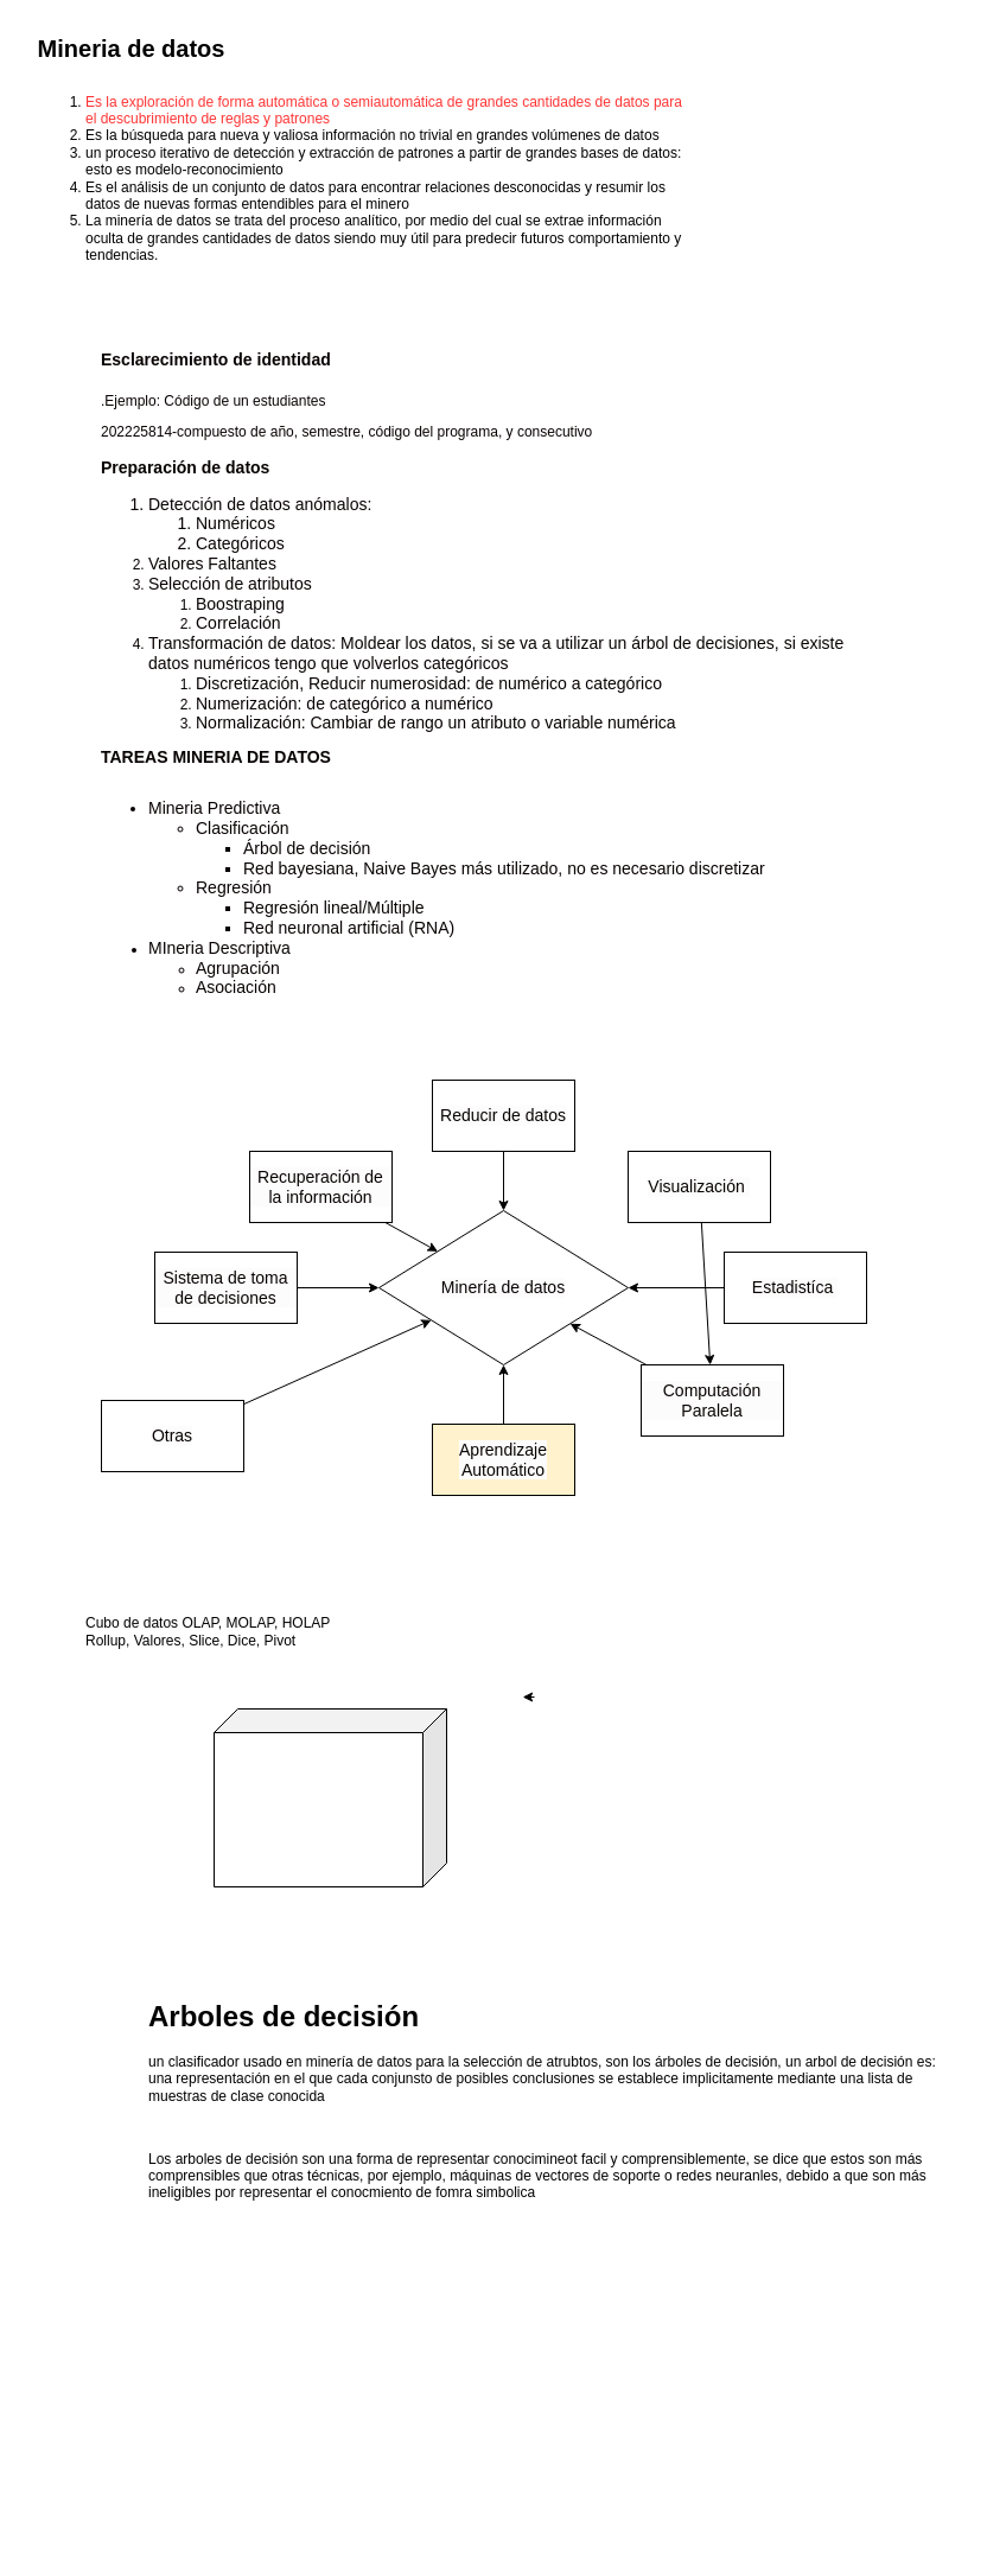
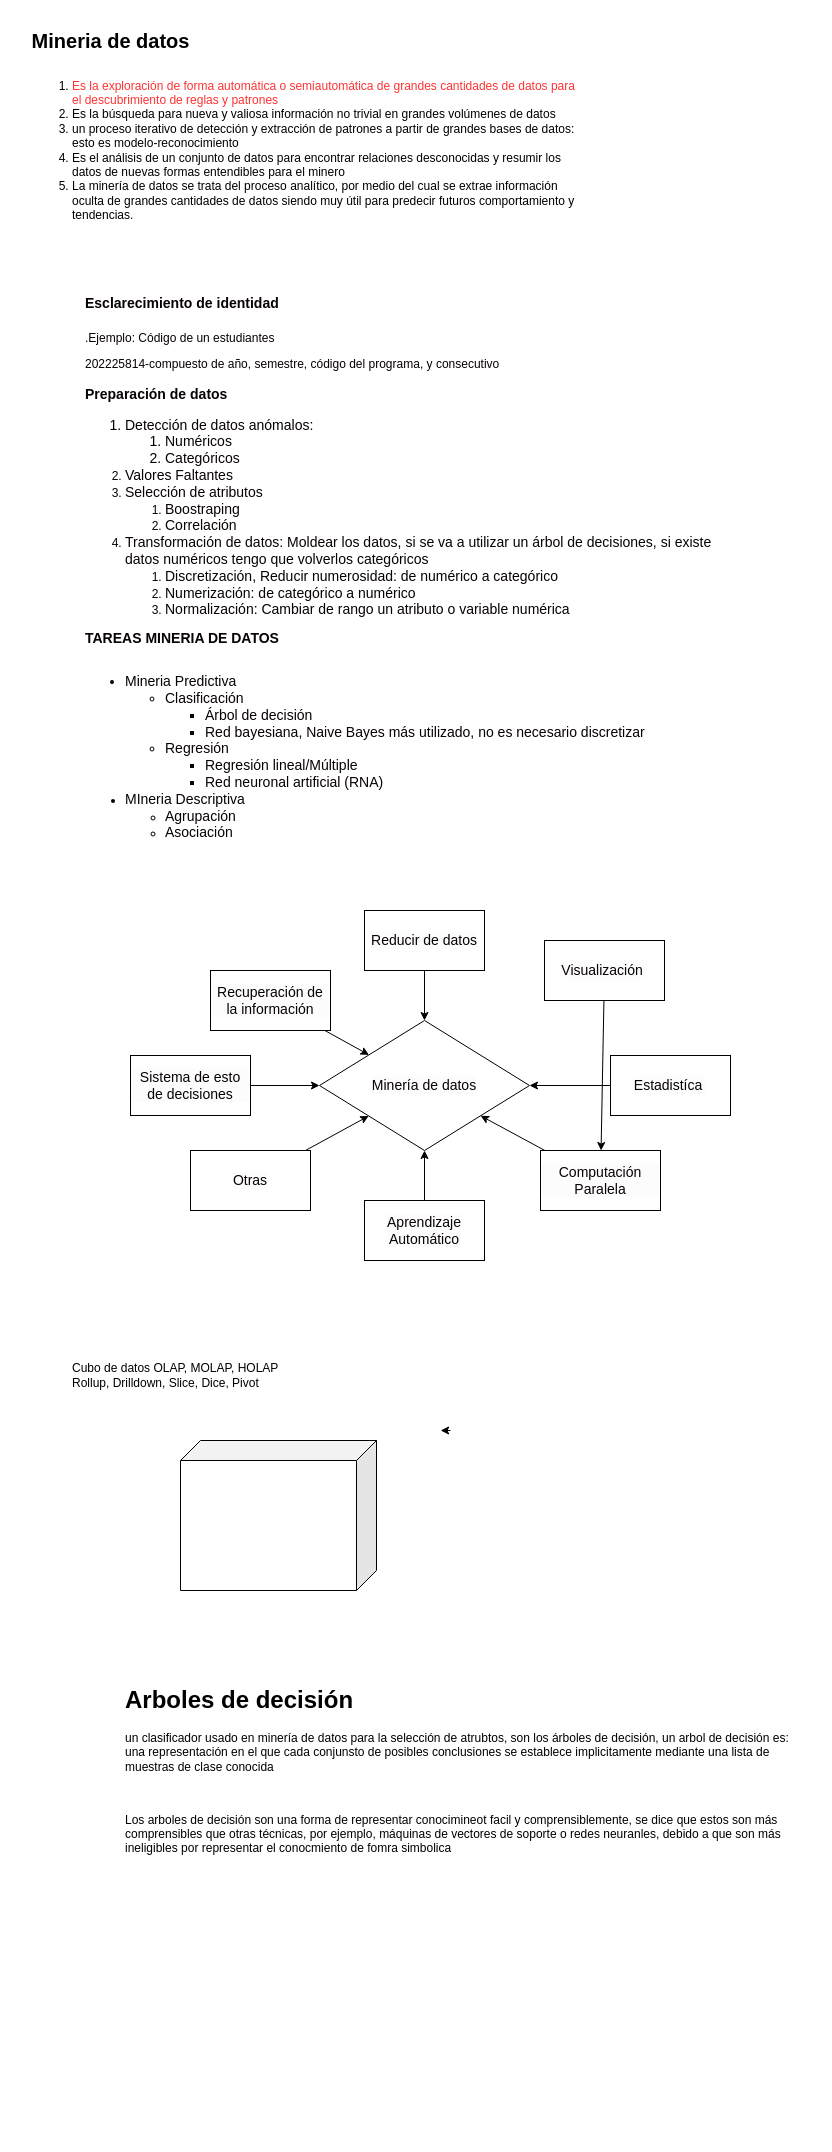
  <mxCell id="0" />
  <mxCell id="1" parent="0" />
  <mxCell id="2" value="&lt;b&gt;&lt;font style=&quot;font-size: 20px;&quot;&gt;Mineria de datos&lt;/font&gt;&lt;/b&gt;" style="text;html=1;align=center;verticalAlign=middle;resizable=0;points=[];autosize=1;strokeColor=none;fillColor=none;" parent="1" vertex="1"><mxGeometry x="20" y="20" width="180" height="40" as="geometry" /></mxCell>
  <mxCell id="3" value="&lt;div style=&quot;&quot;&gt;&lt;ol&gt;&lt;li&gt;&lt;span style=&quot;background-color: initial;&quot;&gt;&lt;font color=&quot;#ff3333&quot;&gt;Es la exploración de forma automática o semiautomática de grandes cantidades de datos para el descubrimiento de reglas y patrones&lt;/font&gt;&lt;/span&gt;&lt;/li&gt;&lt;li&gt;Es la búsqueda para nueva y valiosa información no trivial en grandes volúmenes de datos&lt;/li&gt;&lt;li&gt;un proceso iterativo de detección y extracción de patrones a partir de grandes bases de datos: esto es modelo-reconocimiento&amp;nbsp;&lt;/li&gt;&lt;li&gt;Es el análisis de un conjunto de datos para encontrar relaciones desconocidas y resumir los datos de nuevas formas entendibles para el minero&amp;nbsp;&lt;/li&gt;&lt;li&gt;La minería de datos se trata del proceso analítico, por medio del cual se extrae información oculta de grandes cantidades de datos siendo muy útil para predecir futuros comportamiento y tendencias.&lt;/li&gt;&lt;/ol&gt;&lt;/div&gt;" style="text;html=1;strokeColor=none;fillColor=none;align=left;verticalAlign=middle;whiteSpace=wrap;rounded=0;" parent="1" vertex="1"><mxGeometry x="30" y="70" width="545" height="160" as="geometry" /></mxCell>
  <mxCell id="4" value="&lt;h1&gt;&lt;font style=&quot;font-size: 14px;&quot;&gt;Esclarecimiento de identidad&amp;nbsp;&lt;/font&gt;&lt;/h1&gt;&lt;p&gt;.Ejemplo: Código de un estudiantes&lt;/p&gt;&lt;p&gt;202225814-compuesto de año, semestre, código del programa, y consecutivo&lt;/p&gt;&lt;p style=&quot;font-size: 14px;&quot;&gt;&lt;font style=&quot;font-size: 14px;&quot;&gt;&lt;b&gt;Preparación de datos&lt;/b&gt;&lt;/font&gt;&lt;/p&gt;&lt;p style=&quot;&quot;&gt;&lt;/p&gt;&lt;ol style=&quot;&quot;&gt;&lt;li style=&quot;font-size: 14px;&quot;&gt;Detección de datos anómalos:&amp;nbsp;&lt;/li&gt;&lt;ol style=&quot;font-size: 14px;&quot;&gt;&lt;li&gt;Numéricos&lt;/li&gt;&lt;li&gt;Categóricos&lt;/li&gt;&lt;/ol&gt;&lt;li style=&quot;&quot;&gt;&lt;span style=&quot;font-size: 14px;&quot;&gt;Valores Faltantes&lt;/span&gt;&lt;/li&gt;&lt;li style=&quot;&quot;&gt;&lt;span style=&quot;font-size: 14px;&quot;&gt;Selección de atributos&lt;/span&gt;&lt;/li&gt;&lt;ol&gt;&lt;li style=&quot;&quot;&gt;&lt;span style=&quot;font-size: 14px;&quot;&gt;Boostraping&lt;/span&gt;&lt;/li&gt;&lt;li style=&quot;&quot;&gt;&lt;span style=&quot;font-size: 14px;&quot;&gt;Correlación&lt;/span&gt;&lt;/li&gt;&lt;/ol&gt;&lt;li&gt;&lt;span style=&quot;font-size: 14px;&quot;&gt;Transformación de datos: Moldear los datos, si se va a utilizar un árbol&amp;nbsp;de decisiones, si existe datos numéricos tengo que volverlos categóricos&lt;/span&gt;&lt;/li&gt;&lt;ol&gt;&lt;li&gt;&lt;span style=&quot;font-size: 14px;&quot;&gt;Discretización, Reducir&amp;nbsp;numerosidad: de numérico a categórico&amp;nbsp;&lt;/span&gt;&lt;/li&gt;&lt;li&gt;&lt;span style=&quot;font-size: 14px;&quot;&gt;Numerización: de categórico&amp;nbsp;a&amp;nbsp;numérico&lt;/span&gt;&lt;/li&gt;&lt;li&gt;&lt;span style=&quot;font-size: 14px;&quot;&gt;Normalización: Cambiar de rango un atributo o variable numérica&lt;/span&gt;&lt;/li&gt;&lt;/ol&gt;&lt;/ol&gt;&lt;b style=&quot;font-size: 14px;&quot;&gt;TAREAS MINERIA DE DATOS&lt;/b&gt;&lt;br&gt;&lt;br&gt;&lt;ul style=&quot;&quot;&gt;&lt;li style=&quot;font-size: 14px;&quot;&gt;&lt;span style=&quot;font-size: 14px;&quot;&gt;Mineria Predictiva&lt;/span&gt;&lt;/li&gt;&lt;ul style=&quot;&quot;&gt;&lt;li style=&quot;font-size: 14px;&quot;&gt;&lt;span style=&quot;font-size: 14px;&quot;&gt;Clasificación&lt;/span&gt;&lt;/li&gt;&lt;ul style=&quot;font-size: 14px;&quot;&gt;&lt;li&gt;Árbol de decisión&lt;/li&gt;&lt;li&gt;Red bayesiana, Naive Bayes más utilizado, no es necesario discretizar&lt;/li&gt;&lt;/ul&gt;&lt;li style=&quot;font-size: 14px;&quot;&gt;&lt;span style=&quot;font-size: 14px;&quot;&gt;Regresión&lt;/span&gt;&lt;/li&gt;&lt;ul style=&quot;font-size: 14px;&quot;&gt;&lt;li&gt;Regresión lineal/Múltiple&lt;/li&gt;&lt;li&gt;Red neuronal artificial (RNA)&lt;/li&gt;&lt;/ul&gt;&lt;/ul&gt;&lt;li&gt;&lt;span style=&quot;font-size: 14px;&quot;&gt;MIneria Descriptiva&lt;/span&gt;&lt;/li&gt;&lt;ul&gt;&lt;li&gt;&lt;span style=&quot;font-size: 14px;&quot;&gt;Agrupación&lt;/span&gt;&lt;/li&gt;&lt;li&gt;&lt;span style=&quot;font-size: 14px;&quot;&gt;Asociación&lt;/span&gt;&lt;/li&gt;&lt;/ul&gt;&lt;/ul&gt;&lt;p&gt;&lt;/p&gt;" style="text;html=1;strokeColor=none;fillColor=none;spacing=5;spacingTop=-20;whiteSpace=wrap;overflow=hidden;rounded=0;fontSize=12;fontColor=#080202;" parent="1" vertex="1"><mxGeometry x="80" y="280" width="650" height="590" as="geometry" /></mxCell>
  <mxCell id="5" value="Minería de datos" style="rhombus;whiteSpace=wrap;html=1;labelBackgroundColor=#FCFCFC;fontSize=14;fontColor=#080202;" parent="1" vertex="1"><mxGeometry x="319" y="1020" width="210" height="130" as="geometry" /></mxCell>
  <mxCell id="6" value="" style="edgeStyle=none;rounded=0;orthogonalLoop=1;jettySize=auto;html=1;fontSize=14;fontColor=#080202;" parent="1" source="7" target="5" edge="1"><mxGeometry relative="1" as="geometry" /></mxCell>
  <mxCell id="7" value="Reducir de datos" style="rounded=0;whiteSpace=wrap;html=1;labelBackgroundColor=#FCFCFC;fontSize=14;fontColor=#080202;" parent="1" vertex="1"><mxGeometry x="364" y="910" width="120" height="60" as="geometry" /></mxCell>
  <mxCell id="8" value="" style="edgeStyle=none;rounded=0;orthogonalLoop=1;jettySize=auto;html=1;fontSize=14;fontColor=#080202;" parent="1" source="9" target="13" edge="1"><mxGeometry relative="1" as="geometry" /></mxCell>
- <mxCell id="9" value="Visualización&amp;nbsp;" style="rounded=0;whiteSpace=wrap;html=1;labelBackgroundColor=#FCFCFC;fontSize=14;fontColor=#080202;" parent="1" vertex="1"><mxGeometry x="529" y="970" width="120" height="60" as="geometry" /></mxCell>
+ <mxCell id="9" value="Visualización&amp;nbsp;" style="rounded=0;whiteSpace=wrap;html=1;labelBackgroundColor=#FCFCFC;fontSize=14;fontColor=#080202;" parent="1" vertex="1"><mxGeometry x="544" y="940" width="120" height="60" as="geometry" /></mxCell>
  <mxCell id="10" value="" style="edgeStyle=none;rounded=0;orthogonalLoop=1;jettySize=auto;html=1;fontSize=14;fontColor=#080202;" parent="1" source="11" target="5" edge="1"><mxGeometry relative="1" as="geometry" /></mxCell>
  <mxCell id="11" value="Estadistíca&amp;nbsp;" style="rounded=0;whiteSpace=wrap;html=1;labelBackgroundColor=#FCFCFC;fontSize=14;fontColor=#080202;" parent="1" vertex="1"><mxGeometry x="610" y="1055" width="120" height="60" as="geometry" /></mxCell>
  <mxCell id="12" value="" style="edgeStyle=none;rounded=0;orthogonalLoop=1;jettySize=auto;html=1;fontSize=14;fontColor=#080202;" parent="1" source="13" target="5" edge="1"><mxGeometry relative="1" as="geometry" /></mxCell>
  <mxCell id="13" value="Computación Paralela" style="rounded=0;whiteSpace=wrap;html=1;labelBackgroundColor=#FCFCFC;fontSize=14;fontColor=#080202;" parent="1" vertex="1"><mxGeometry x="540" y="1150" width="120" height="60" as="geometry" /></mxCell>
  <mxCell id="14" value="" style="edgeStyle=none;rounded=0;orthogonalLoop=1;jettySize=auto;html=1;fontSize=14;fontColor=#080202;" parent="1" source="15" target="5" edge="1"><mxGeometry relative="1" as="geometry" /></mxCell>
- <mxCell id="15" value="Aprendizaje&lt;br&gt;Automático" style="rounded=0;whiteSpace=wrap;html=1;labelBackgroundColor=#FCFCFC;fontSize=14;fontColor=#080202;fillColor=#fff2cc;" parent="1" vertex="1"><mxGeometry x="364" y="1200" width="120" height="60" as="geometry" /></mxCell>
+ <mxCell id="15" value="Aprendizaje&lt;br&gt;Automático" style="rounded=0;whiteSpace=wrap;html=1;labelBackgroundColor=#FCFCFC;fontSize=14;fontColor=#080202;" parent="1" vertex="1"><mxGeometry x="364" y="1200" width="120" height="60" as="geometry" /></mxCell>
  <mxCell id="16" value="" style="edgeStyle=none;rounded=0;orthogonalLoop=1;jettySize=auto;html=1;fontSize=14;fontColor=#080202;" parent="1" source="17" target="5" edge="1"><mxGeometry relative="1" as="geometry" /></mxCell>
- <mxCell id="17" value="Otras" style="rounded=0;whiteSpace=wrap;html=1;labelBackgroundColor=#FCFCFC;fontSize=14;fontColor=#080202;" parent="1" vertex="1"><mxGeometry x="85" y="1180" width="120" height="60" as="geometry" /></mxCell>
+ <mxCell id="17" value="Otras" style="rounded=0;whiteSpace=wrap;html=1;labelBackgroundColor=#FCFCFC;fontSize=14;fontColor=#080202;" parent="1" vertex="1"><mxGeometry x="190" y="1150" width="120" height="60" as="geometry" /></mxCell>
  <mxCell id="18" value="" style="edgeStyle=none;rounded=0;orthogonalLoop=1;jettySize=auto;html=1;fontSize=14;fontColor=#080202;" parent="1" source="19" target="5" edge="1"><mxGeometry relative="1" as="geometry" /></mxCell>
- <mxCell id="19" value="Sistema de toma de decisiones" style="rounded=0;whiteSpace=wrap;html=1;labelBackgroundColor=#FCFCFC;fontSize=14;fontColor=#080202;" parent="1" vertex="1"><mxGeometry x="130" y="1055" width="120" height="60" as="geometry" /></mxCell>
+ <mxCell id="19" value="Sistema de esto de decisiones" style="rounded=0;whiteSpace=wrap;html=1;labelBackgroundColor=#FCFCFC;fontSize=14;fontColor=#080202;" parent="1" vertex="1"><mxGeometry x="130" y="1055" width="120" height="60" as="geometry" /></mxCell>
  <mxCell id="20" value="" style="edgeStyle=none;rounded=0;orthogonalLoop=1;jettySize=auto;html=1;fontSize=14;fontColor=#080202;" parent="1" source="21" target="5" edge="1"><mxGeometry relative="1" as="geometry" /></mxCell>
  <mxCell id="21" value="Recuperación de la información" style="rounded=0;whiteSpace=wrap;html=1;labelBackgroundColor=#FCFCFC;fontSize=14;fontColor=#080202;" parent="1" vertex="1"><mxGeometry x="210" y="970" width="120" height="60" as="geometry" /></mxCell>
- <mxCell id="22" value="Cubo de datos OLAP, MOLAP, HOLAP&lt;br&gt;Rollup, Valores, Slice, Dice, Pivot" style="text;html=1;strokeColor=none;fillColor=none;align=left;verticalAlign=middle;whiteSpace=wrap;rounded=0;" parent="1" vertex="1"><mxGeometry x="70" y="1320" width="380" height="110" as="geometry" /></mxCell>
+ <mxCell id="22" value="Cubo de datos OLAP, MOLAP, HOLAP&lt;br&gt;Rollup, Drilldown, Slice, Dice, Pivot" style="text;html=1;strokeColor=none;fillColor=none;align=left;verticalAlign=middle;whiteSpace=wrap;rounded=0;" parent="1" vertex="1"><mxGeometry x="70" y="1320" width="380" height="110" as="geometry" /></mxCell>
  <mxCell id="23" value="" style="shape=cube;whiteSpace=wrap;html=1;boundedLbl=1;backgroundOutline=1;darkOpacity=0.05;darkOpacity2=0.1;gradientColor=none;direction=east;flipH=1;" parent="1" vertex="1"><mxGeometry x="180" y="1440" width="196" height="150" as="geometry" /></mxCell>
  <mxCell id="24" style="edgeStyle=orthogonalEdgeStyle;rounded=0;orthogonalLoop=1;jettySize=auto;html=1;exitX=1;exitY=1;exitDx=0;exitDy=0;entryX=0.974;entryY=1;entryDx=0;entryDy=0;entryPerimeter=0;" parent="1" source="22" target="22" edge="1"><mxGeometry relative="1" as="geometry" /></mxCell>
  <mxCell id="25" value="&lt;h1&gt;Arboles de decisión&lt;/h1&gt;&lt;p&gt;un clasificador usado en minería de datos para la selección de atrubtos, son los árboles de decisión, un arbol de decisión es: una representación en el que cada conjunsto de posibles conclusiones se establece implicitamente mediante una lista de muestras de clase conocida&lt;/p&gt;&lt;p&gt;&lt;br&gt;&lt;/p&gt;&lt;p&gt;Los arboles de decisión son una forma de representar conocimineot facil y comprensiblemente, se dice que estos son más comprensibles que otras técnicas, por ejemplo, máquinas de vectores de soporte o redes neuranles, debido a que son más ineligibles por representar el conocmiento de fomra simbolica&lt;/p&gt;&lt;p&gt;&lt;br&gt;&lt;/p&gt;&lt;p&gt;&lt;br&gt;&lt;/p&gt;&lt;p&gt;&lt;br&gt;&lt;/p&gt;&lt;p&gt;&lt;br&gt;&lt;/p&gt;&lt;p&gt;&lt;br&gt;&lt;/p&gt;&lt;p&gt;&lt;br&gt;&lt;/p&gt;&lt;p&gt;&lt;br&gt;&lt;/p&gt;" style="text;html=1;strokeColor=none;fillColor=none;spacing=5;spacingTop=-20;whiteSpace=wrap;overflow=hidden;rounded=0;" vertex="1" parent="1"><mxGeometry x="120" y="1680" width="690" height="450" as="geometry" /></mxCell>
